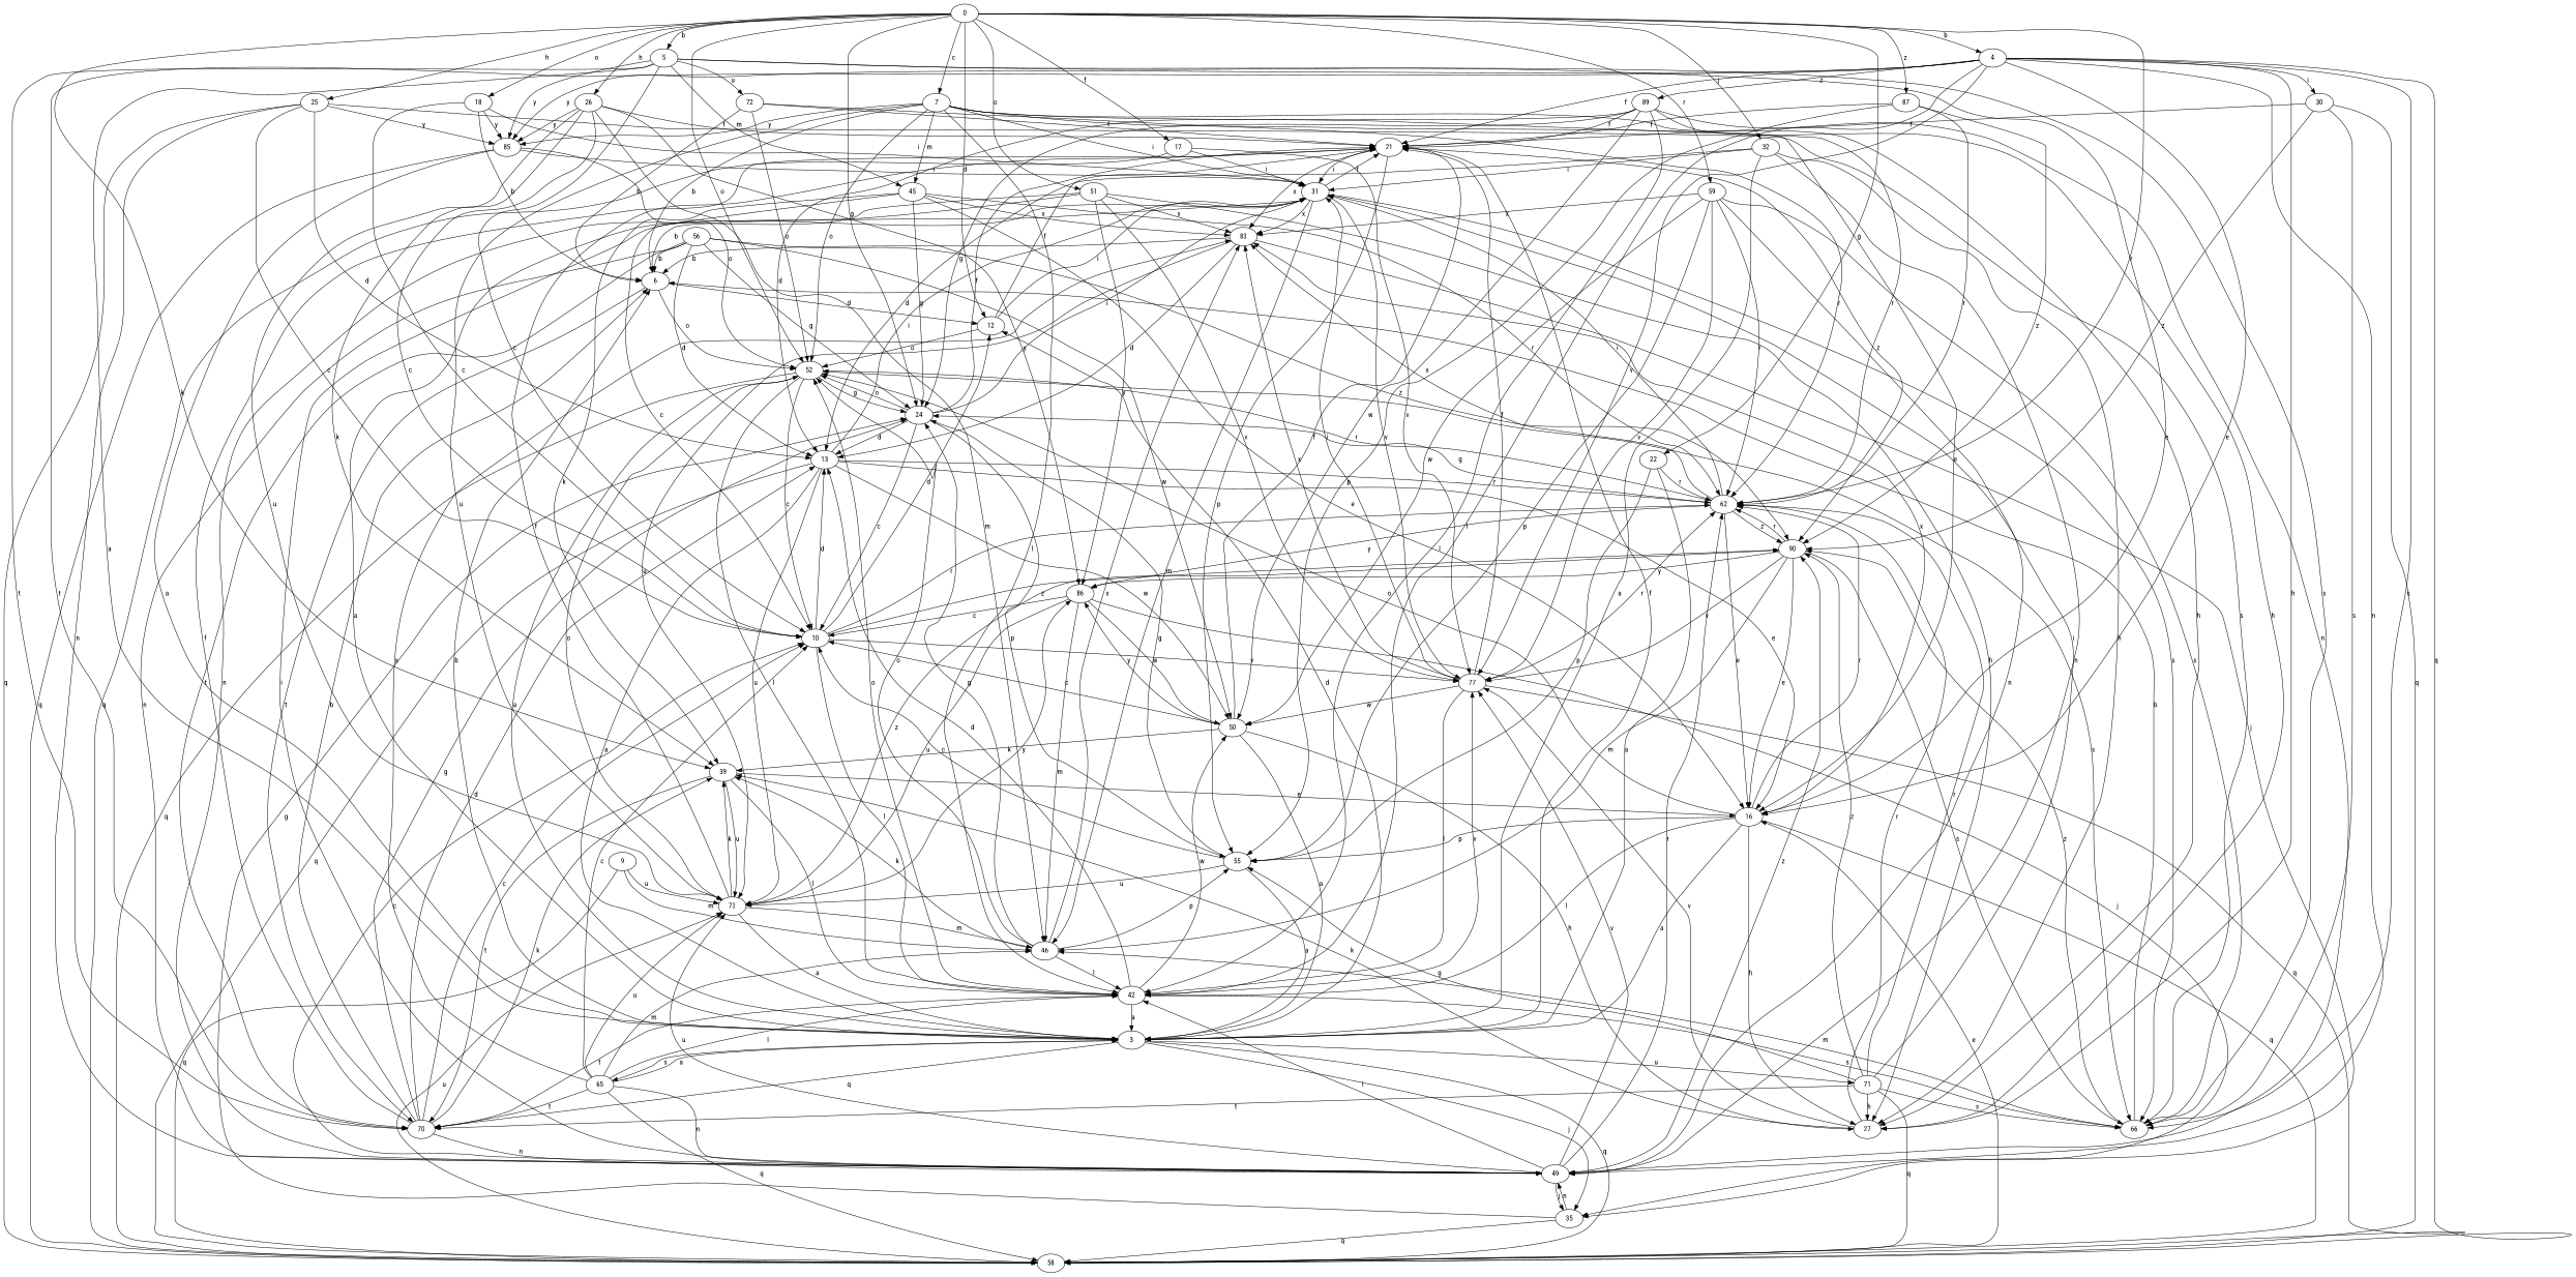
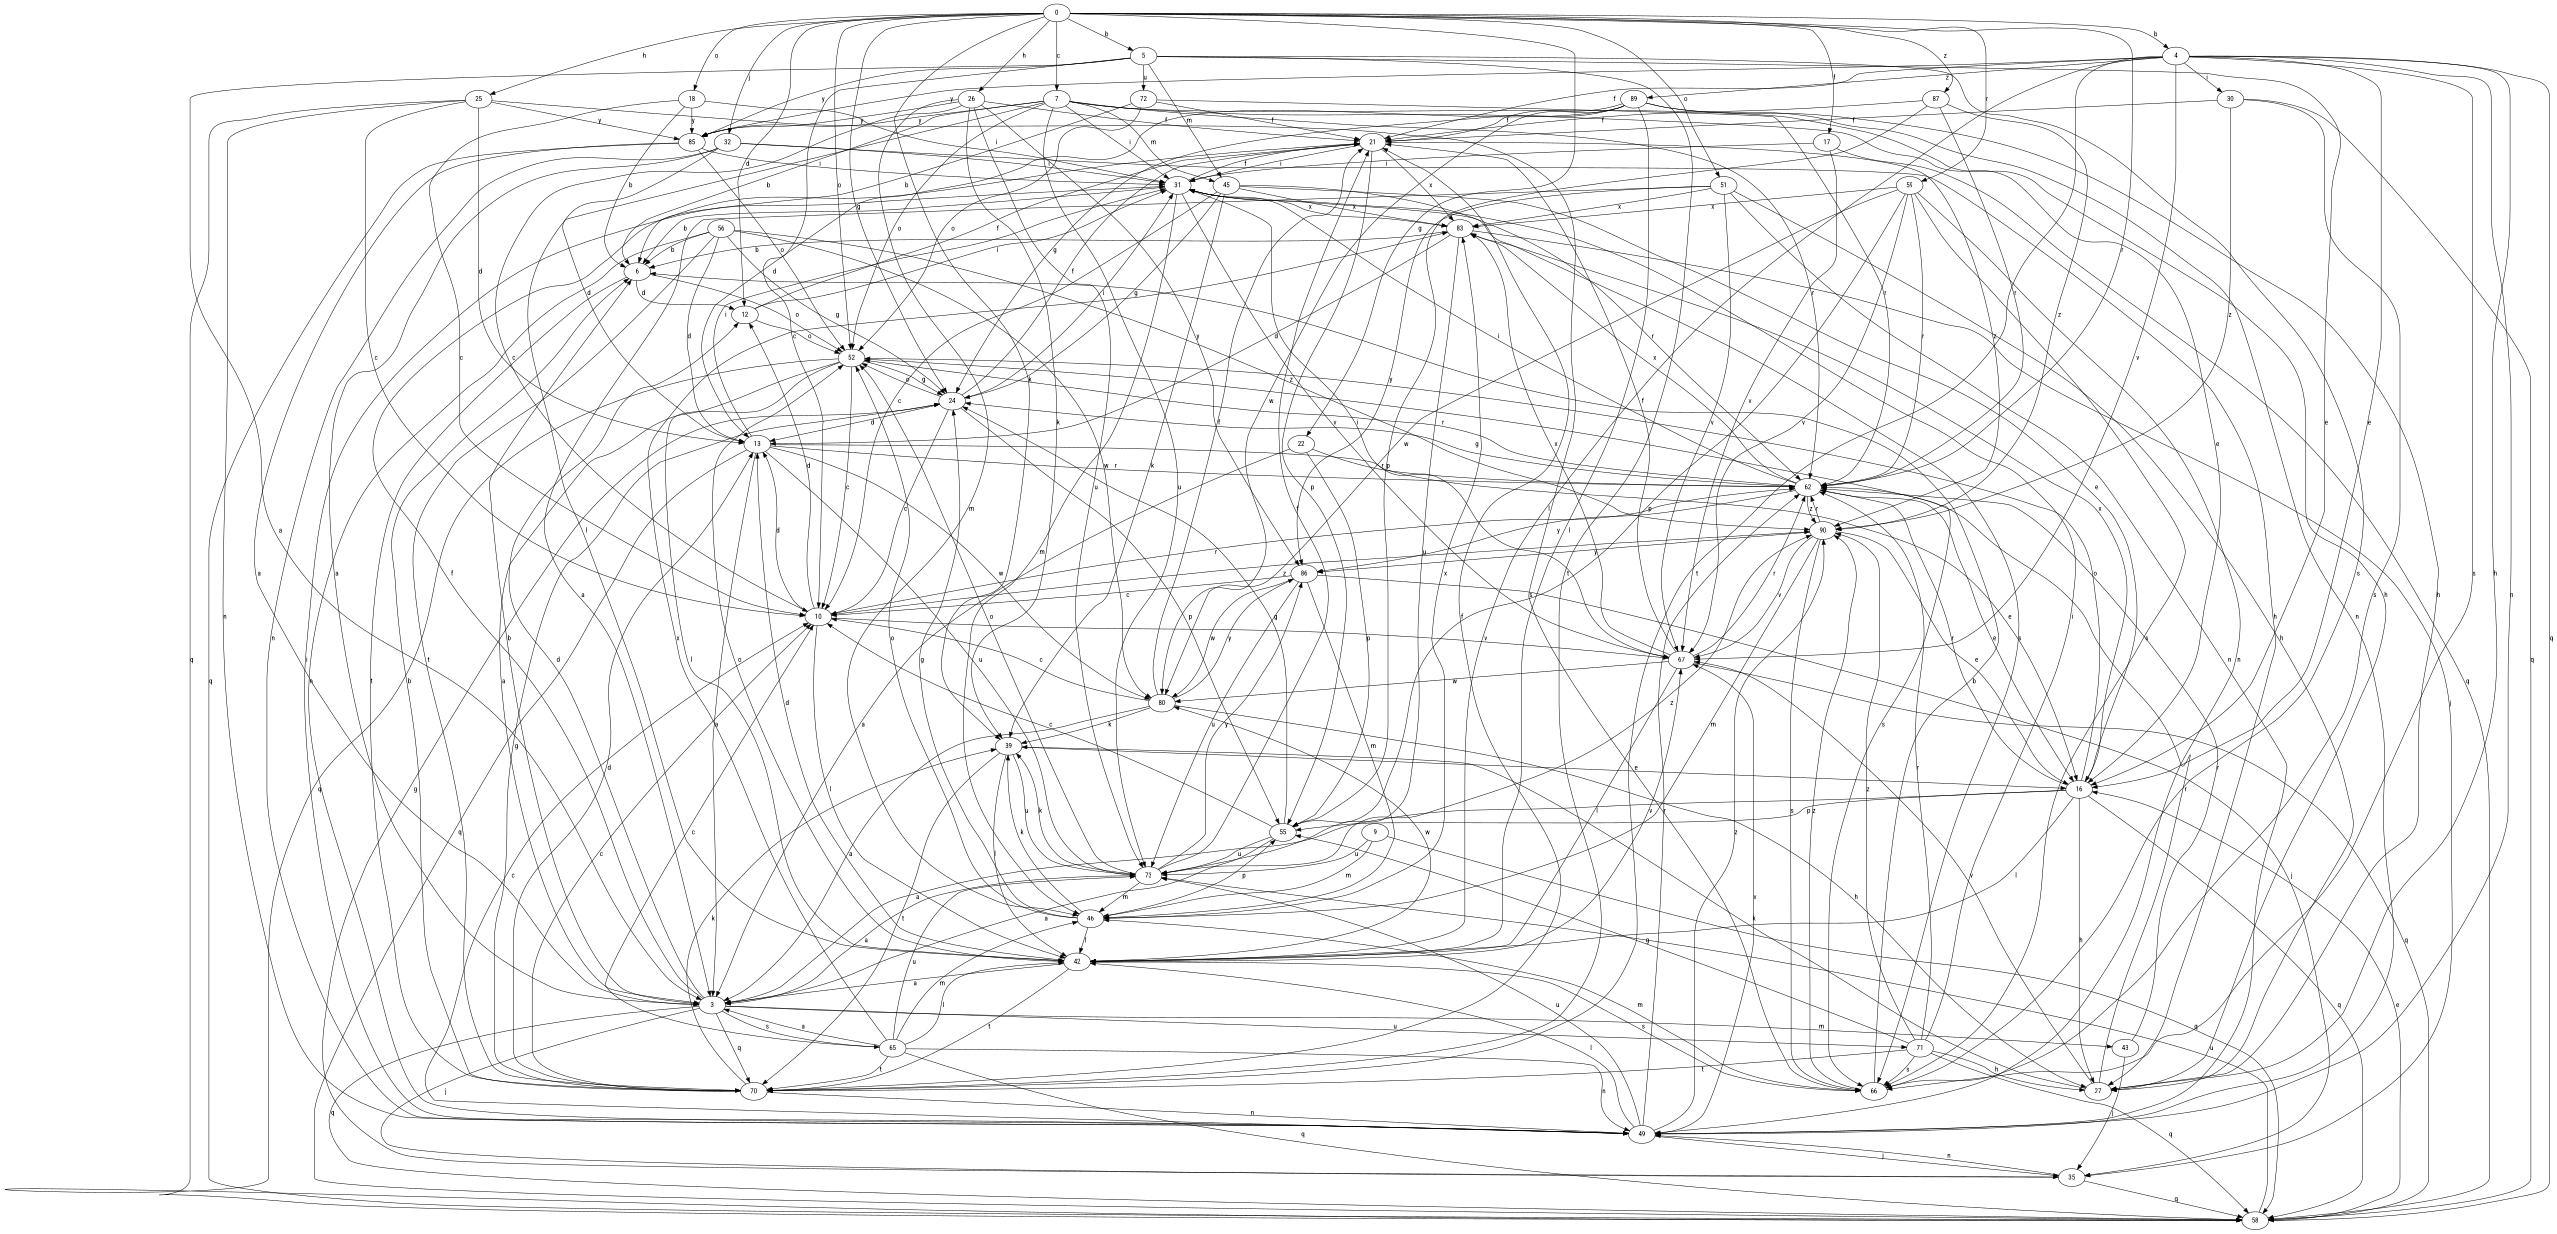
  strict digraph {
    fontname="Roboto Condensed"
    node [fontname="Roboto Condensed"]
    edge [fontname="Roboto Condensed"]
    0
    4
    5
    7
    12
    17
    18
    22
    24
    25
    26
    32
    39
    51
    52
    59
    62
    87
    21
    58
    16
    27
    30
    42
    49
    66
    70
-   77
+   77 [label=67]
    85
    89
    3
    10
    45
    72
    6
    31
    73
    55
    13
    46
    86
    83
-   80 [label=50]
+   80
    90
    35
+   43
    65
    71
    56
    9
    0 -> 4 [label=b]
    0 -> 5 [label=b]
    0 -> 7 [label=c]
    0 -> 12 [label=d]
    0 -> 17 [label=f]
    0 -> 18 [label=o]
    0 -> 22 [label=g]
    0 -> 24 [label=g]
    0 -> 25 [label=h]
    0 -> 26 [label=h]
    0 -> 32 [label=j]
    0 -> 39 [label=k]
    0 -> 51 [label=o]
    0 -> 52 [label=o]
    0 -> 59 [label=r]
    0 -> 62 [label=r]
    0 -> 87 [label=z]
    4 -> 21 [label=f]
    4 -> 58 [label=q]
    4 -> 16 [label=e]
    4 -> 27 [label=h]
    4 -> 30 [label=i]
    4 -> 42 [label=l]
    4 -> 49 [label=n]
    4 -> 66 [label=s]
    4 -> 70 [label=t]
    4 -> 77 [label=v]
    4 -> 85 [label=y]
    4 -> 89 [label=z]
    5 -> 16 [label=e]
    5 -> 66 [label=s]
    5 -> 70 [label=t]
    5 -> 85 [label=y]
    5 -> 3 [label=a]
    5 -> 10 [label=c]
    5 -> 45 [label=m]
    5 -> 72 [label=u]
    7 -> 52 [label=o]
    7 -> 62 [label=r]
    7 -> 16 [label=e]
    7 -> 27 [label=h]
    7 -> 42 [label=l]
    7 -> 85 [label=y]
    7 -> 45 [label=m]
    7 -> 6 [label=b]
    7 -> 31 [label=i]
    7 -> 73 [label=u]
    12 -> 52 [label=o]
    12 -> 21 [label=f]
    12 -> 31 [label=i]
    17 -> 58 [label=q]
    17 -> 77 [label=v]
    17 -> 31 [label=i]
    18 -> 85 [label=y]
    18 -> 10 [label=c]
    18 -> 6 [label=b]
    18 -> 31 [label=i]
    22 -> 62 [label=r]
    22 -> 3 [label=a]
    22 -> 55 [label=p]
    24 -> 52 [label=o]
    24 -> 21 [label=f]
    24 -> 10 [label=c]
    24 -> 31 [label=i]
    24 -> 55 [label=p]
    24 -> 13 [label=d]
    25 -> 58 [label=q]
    25 -> 49 [label=n]
    25 -> 66 [label=s]
    25 -> 85 [label=y]
    25 -> 10 [label=c]
    25 -> 13 [label=d]
    26 -> 39 [label=k]
    26 -> 21 [label=f]
    26 -> 85 [label=y]
    26 -> 10 [label=c]
    26 -> 73 [label=u]
    26 -> 46 [label=m]
    26 -> 86 [label=y]
    32 -> 27 [label=h]
    32 -> 49 [label=n]
    32 -> 3 [label=a]
    32 -> 31 [label=i]
    32 -> 13 [label=d]
    39 -> 16 [label=e]
    39 -> 42 [label=l]
    39 -> 70 [label=t]
    39 -> 73 [label=u]
    51 -> 27 [label=h]
    51 -> 49 [label=n]
    51 -> 77 [label=v]
    51 -> 3 [label=a]
    51 -> 86 [label=y]
    51 -> 83 [label=x]
    52 -> 24 [label=g]
    52 -> 58 [label=q]
    52 -> 42 [label=l]
    52 -> 66 [label=s]
    52 -> 3 [label=a]
    52 -> 10 [label=c]
    59 -> 62 [label=r]
    59 -> 49 [label=n]
    59 -> 66 [label=s]
    59 -> 77 [label=v]
    59 -> 55 [label=p]
    59 -> 83 [label=x]
    59 -> 80 [label=w]
    62 -> 24 [label=g]
    62 -> 52 [label=r]
    62 -> 16 [label=e]
    62 -> 31 [label=i]
    62 -> 86 [label=y]
    62 -> 83 [label=x]
    62 -> 90 [label=z]
    87 -> 62 [label=r]
    87 -> 21 [label=f]
    87 -> 55 [label=p]
    87 -> 90 [label=z]
    21 -> 31 [label=i]
    21 -> 55 [label=p]
    21 -> 83 [label=x]
    21 -> 90 [label=z]
    58 -> 16 [label=e]
    58 -> 73 [label=u]
    16 -> 52 [label=o]
    16 -> 62 [label=r]
    16 -> 58 [label=q]
    16 -> 27 [label=h]
    16 -> 42 [label=l]
    16 -> 3 [label=a]
    16 -> 55 [label=p]
    16 -> 83 [label=x]
    27 -> 39 [label=k]
    27 -> 62 [label=r]
    27 -> 77 [label=v]
    30 -> 21 [label=f]
    30 -> 58 [label=q]
    30 -> 66 [label=s]
    30 -> 90 [label=z]
    42 -> 52 [label=o]
    42 -> 66 [label=s]
    42 -> 70 [label=t]
    42 -> 77 [label=v]
    42 -> 3 [label=a]
    42 -> 13 [label=d]
    42 -> 80 [label=w]
    49 -> 62 [label=r]
    49 -> 42 [label=l]
    49 -> 77 [label=v]
    49 -> 10 [label=c]
    49 -> 31 [label=i]
    49 -> 73 [label=u]
    49 -> 90 [label=z]
    49 -> 35 [label=j]
    66 -> 6 [label=b]
    66 -> 46 [label=m]
    66 -> 90 [label=z]
    70 -> 24 [label=g]
    70 -> 39 [label=k]
    70 -> 21 [label=f]
    70 -> 49 [label=n]
    70 -> 10 [label=c]
    70 -> 6 [label=b]
    70 -> 13 [label=d]
    77 -> 62 [label=r]
    77 -> 21 [label=f]
    77 -> 58 [label=q]
    77 -> 42 [label=l]
    77 -> 31 [label=i]
    77 -> 83 [label=x]
    77 -> 80 [label=w]
    85 -> 52 [label=o]
    85 -> 58 [label=q]
    85 -> 3 [label=a]
    85 -> 31 [label=i]
    89 -> 24 [label=g]
    89 -> 21 [label=f]
    89 -> 27 [label=h]
    89 -> 42 [label=l]
    89 -> 49 [label=n]
    89 -> 13 [label=d]
    89 -> 80 [label=w]
    3 -> 12 [label=d]
    3 -> 21 [label=f]
    3 -> 58 [label=q]
    3 -> 70 [label=q]
    3 -> 6 [label=b]
    3 -> 35 [label=j]
+   3 -> 43 [label=m]
    3 -> 65 [label=s]
    3 -> 71 [label=u]
    10 -> 12 [label=d]
    10 -> 62 [label=r]
    10 -> 42 [label=l]
    10 -> 77 [label=v]
    10 -> 13 [label=d]
    10 -> 90 [label=z]
    45 -> 24 [label=g]
    45 -> 39 [label=k]
    45 -> 62 [label=r]
    45 -> 16 [label=e]
    45 -> 10 [label=c]
    45 -> 83 [label=x]
    72 -> 52 [label=o]
    72 -> 62 [label=r]
    72 -> 21 [label=f]
    72 -> 6 [label=b]
    6 -> 12 [label=d]
    6 -> 52 [label=o]
    6 -> 70 [label=t]
    31 -> 21 [label=f]
    31 -> 66 [label=s]
    31 -> 77 [label=v]
    31 -> 6 [label=b]
    31 -> 46 [label=m]
    31 -> 83 [label=x]
    73 -> 39 [label=k]
    73 -> 52 [label=o]
    73 -> 21 [label=f]
    73 -> 3 [label=a]
    73 -> 46 [label=m]
    73 -> 86 [label=y]
    73 -> 90 [label=z]
    55 -> 24 [label=g]
    55 -> 3 [label=a]
    55 -> 10 [label=c]
    55 -> 73 [label=u]
    13 -> 62 [label=r]
    13 -> 58 [label=q]
    13 -> 16 [label=e]
    13 -> 3 [label=a]
    13 -> 31 [label=i]
    13 -> 73 [label=u]
    13 -> 80 [label=w]
    46 -> 24 [label=g]
    46 -> 39 [label=k]
    46 -> 52 [label=o]
    46 -> 42 [label=l]
    46 -> 55 [label=p]
    46 -> 83 [label=x]
    86 -> 10 [label=c]
    86 -> 73 [label=u]
    86 -> 46 [label=m]
    86 -> 80 [label=w]
    86 -> 35 [label=j]
    83 -> 6 [label=b]
    83 -> 73 [label=u]
    83 -> 13 [label=d]
    83 -> 35 [label=j]
    80 -> 39 [label=k]
    80 -> 21 [label=f]
    80 -> 27 [label=h]
    80 -> 3 [label=a]
    80 -> 10 [label=c]
    80 -> 86 [label=y]
    90 -> 62 [label=r]
    90 -> 16 [label=e]
    90 -> 66 [label=s]
    90 -> 77 [label=v]
    90 -> 46 [label=m]
    90 -> 86 [label=y]
    35 -> 24 [label=g]
    35 -> 58 [label=q]
    35 -> 49 [label=n]
+   43 -> 62 [label=r]
+   43 -> 35 [label=j]
    65 -> 58 [label=q]
    65 -> 42 [label=l]
    65 -> 49 [label=n]
    65 -> 70 [label=t]
    65 -> 3 [label=a]
    65 -> 10 [label=c]
    65 -> 73 [label=u]
    65 -> 46 [label=m]
    65 -> 83 [label=x]
    71 -> 62 [label=r]
    71 -> 58 [label=q]
    71 -> 27 [label=h]
    71 -> 66 [label=s]
    71 -> 70 [label=t]
    71 -> 31 [label=i]
    71 -> 55 [label=g]
    71 -> 90 [label=z]
    56 -> 24 [label=g]
    56 -> 49 [label=n]
    56 -> 70 [label=t]
    56 -> 6 [label=b]
    56 -> 13 [label=d]
    56 -> 80 [label=w]
    56 -> 90 [label=z]
    9 -> 58 [label=q]
    9 -> 73 [label=u]
    9 -> 46 [label=m]
  }
